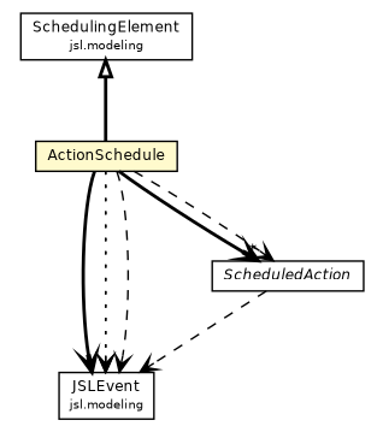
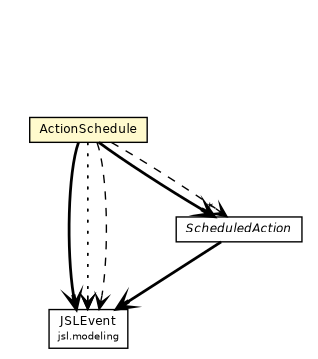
  digraph {
    nodesep=0.25
    ranksep=0.5
    node [fontcolor=black fontname=Helvetica fontsize=9.0 shape=plaintext]
    edge [fontname=Helvetica fontsize=10.0 headport=p labelfontname=Helvetica labelfontsize=10 style=bold tailport=p arrowhead=open color=black fontcolor=black]
-   n1 [label=<<table title="jsl.modeling.SchedulingElement" border="0" cellborder="1" cellspacing="0" cellpadding="2" port="p" href="../SchedulingElement.html"> 		<tr><td><table border="0" cellspacing="0" cellpadding="1"> <tr><td align="center" balign="center"> SchedulingElement </td></tr> <tr><td align="center" balign="center"><font point-size="7.0"> jsl.modeling </font></td></tr> 		</table></td></tr> 		</table>>]
    n2 [label=<<table title="jsl.modeling.elements.ActionSchedule" border="0" cellborder="1" cellspacing="0" cellpadding="2" port="p" bgcolor="lemonChiffon" href="./ActionSchedule.html"> 		<tr><td><table border="0" cellspacing="0" cellpadding="1"> <tr><td align="center" balign="center"> ActionSchedule </td></tr> 		</table></td></tr> 		</table>>]
    n3 [label=<<table title="jsl.modeling.JSLEvent" border="0" cellborder="1" cellspacing="0" cellpadding="2" port="p" href="../JSLEvent.html"> 		<tr><td><table border="0" cellspacing="0" cellpadding="1"> <tr><td align="center" balign="center"> JSLEvent </td></tr> <tr><td align="center" balign="center"><font point-size="7.0"> jsl.modeling </font></td></tr> 		</table></td></tr> 		</table>>]
    n4 [label=<<table title="jsl.modeling.elements.ScheduledAction" border="0" cellborder="1" cellspacing="0" cellpadding="2" port="p" href="./ScheduledAction.html"> 		<tr><td><table border="0" cellspacing="0" cellpadding="1"> <tr><td align="center" balign="center"><font face="Helvetica-Oblique"> ScheduledAction </font></td></tr> 		</table></td></tr> 		</table>>]
-   n1 -> n2 [arrowtail=empty dir=back fontsize=10 arrowhead="" color="" fontcolor=""]
    n2 -> n3 [style=dotted]
    n2 -> n3
    n2 -> n3 [style=dotted]
    n2 -> n3 [style=dashed]
    n2 -> n4 [headlabel="*"]
    n2 -> n4 [style=dashed]
-   n4 -> n3 [style=dashed]
+   n4 -> n3
  }
